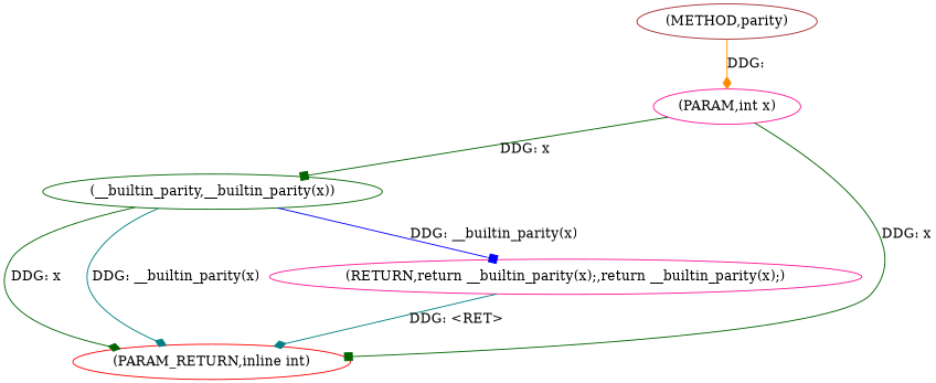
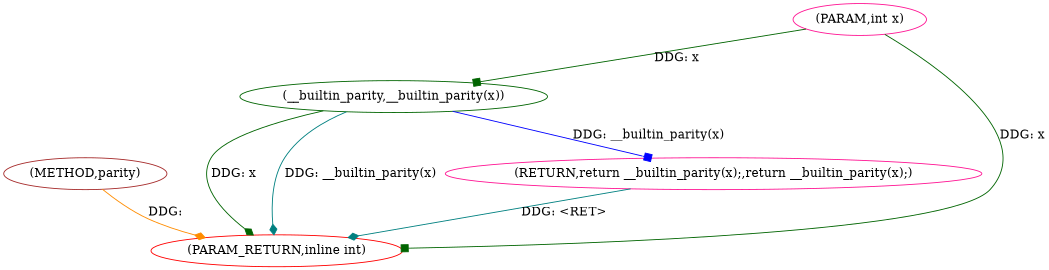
  digraph {
    node [color=deeppink]
    edge [arrowhead=diamond color=darkgreen]
    n1 [color=brown label="(METHOD,parity)"]
    n2 [label="(PARAM,int x)"]
    n3 [color=darkgreen label="(__builtin_parity,__builtin_parity(x))"]
    n4 [color=red label="(PARAM_RETURN,inline int)"]
    n5 [label="(RETURN,return __builtin_parity(x);,return __builtin_parity(x);)"]
-   n1 -> n2 [color=darkorange label="DDG: "]
+   n1 -> n4 [color=darkorange label="DDG: "]
    n2 -> n3 [arrowhead=box label="DDG: x"]
    n2 -> n4 [arrowhead=box label="DDG: x"]
    n3 -> n4 [label="DDG: x"]
    n3 -> n4 [color=teal label="DDG: __builtin_parity(x)"]
    n3 -> n5 [arrowhead=box color=blue label="DDG: __builtin_parity(x)"]
    n5 -> n4 [color=teal label="DDG: <RET>"]
  }
